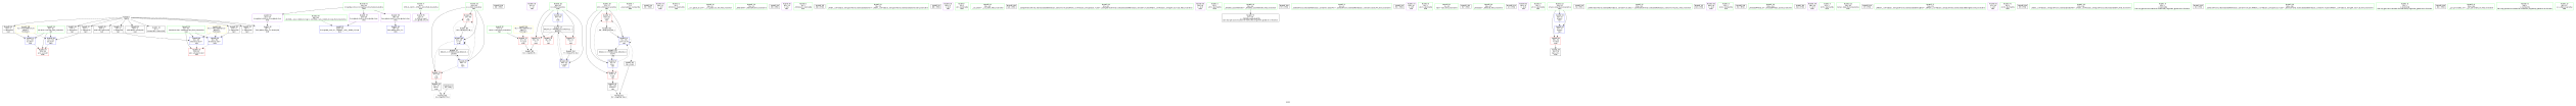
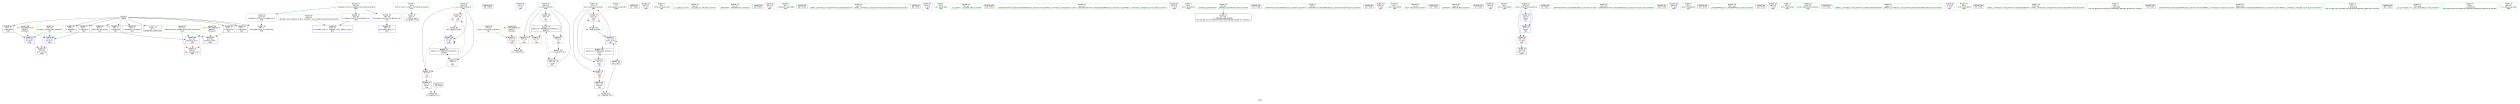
  digraph {
    fontname=Inter
    label=SVFG
    node [color=green fontname=Inter shape=record]
    edge [fontname=Inter style=solid]
    n1 [color=grey label="{NodeID: 0\nNullPtr}"]
    n2 [color=black label="{NodeID: 42\n2\<--3\ndummyVal\<--dummyVal\n}"]
    n3 [color=black label="{NodeID: 43\n125\<--3\n\<--dummyVal\nmain\n}"]
    n4 [color=black label="{NodeID: 44\n126\<--3\n\<--dummyVal\nmain\n}"]
    n5 [color=black label="{NodeID: 45\n128\<--3\n\<--dummyVal\nmain\n}"]
    n6 [color=black label="{NodeID: 46\n131\<--3\n\<--dummyVal\nmain\n}"]
    n7 [color=black label="{NodeID: 47\n132\<--3\n\<--dummyVal\nmain\n}"]
    n8 [color=black label="{NodeID: 48\n134\<--3\n\<--dummyVal\nmain\n}"]
    n9 [color=black label="{NodeID: 49\n182\<--3\nlpad.val\<--dummyVal\nmain\n}"]
    n10 [color=black label="{NodeID: 50\n183\<--3\nlpad.val49\<--dummyVal\nmain\n}"]
    n11 [color=blue label="{NodeID: 82\n221\<--3\nllvm.global_ctors_2\<--dummyVal\nGlob }" style=dotted]
    n12 [color=blue label="{NodeID: 87\n60\<--126\nexn.slot\<--\nmain\n}"]
    n13 [color=blue label="{NodeID: 88\n62\<--128\nehselector.slot\<--\nmain\n}"]
    n14 [color=blue label="{NodeID: 89\n60\<--132\nexn.slot\<--\nmain\n}"]
    n15 [color=blue label="{NodeID: 90\n62\<--134\nehselector.slot\<--\nmain\n}"]
    n16 [color=red label="{NodeID: 71\n180\<--60\nexn\<--exn.slot\nmain\n}"]
    n17 [color=red label="{NodeID: 72\n181\<--62\nsel\<--ehselector.slot\nmain\n}"]
    n18 [label="{NodeID: 14\n4\<--6\n_ZStL8__ioinit\<--_ZStL8__ioinit_field_insensitive\nGlob }"]
    n19 [color=purple label="{NodeID: 55\n35\<--4\n\<--_ZStL8__ioinit\n__cxx_global_var_init\n}"]
    n20 [label="{NodeID: 28\n68\<--69\nj\<--j_field_insensitive\nmain\n}"]
    n21 [color=red label="{NodeID: 76\n111\<--68\n\<--j\nmain\n}"]
    n22 [color=red label="{NodeID: 77\n121\<--68\n\<--j\nmain\n}"]
    n23 [color=blue label="{NodeID: 85\n68\<--73\nj\<--\nmain\n}"]
    n24 [color=blue label="{NodeID: 86\n68\<--122\nj\<--inc\nmain\n}"]
    n25 [color=black label="{NodeID: 52\n112\<--111\nconv\<--\nmain\n}"]
    n26 [color=grey label="{NodeID: 163\n122 = Binary(121, 84, )\n}"]
    n27 [color=black label="{NodeID: 172\nMR_12V_2 = PHI(MR_12V_4, MR_12V_1, )\npts\{69 \}\n}"]
    n28 [color=grey label="{NodeID: 166\n116 = cmp(112, 113, )\n}"]
    n29 [color=black label="{NodeID: 208\n160 = PHI()\n}"]
    n30 [color=purple label="{NodeID: 56\n90\<--10\n\<--.str\nmain\n}"]
    n31 [color=red label="{NodeID: 70\n87\<--56\n\<--count\nmain\n}"]
    n32 [color=grey label="{NodeID: 165\n84 = cmp(86, 87, )\n}"]
    n33 [color=grey label="{NodeID: 167\n157 = cmp(155, 156, )\n}"]
    n34 [color=blue label="{NodeID: 84\n64\<--84\ni\<--\nmain\n}"]
    n35 [color=black label="{NodeID: 171\nMR_10V_3 = PHI(MR_10V_4, MR_10V_2, )\npts\{65 \}\n}"]
    n36 [color=red label="{NodeID: 73\n86\<--64\n\<--i\nmain\n}"]
    n37 [color=red label="{NodeID: 74\n94\<--64\n\<--i\nmain\n}"]
    n38 [color=red label="{NodeID: 75\n170\<--64\n\<--i\nmain\n}"]
    n39 [color=blue label="{NodeID: 93\n64\<--171\ni\<--inc47\nmain\n}"]
    n40 [color=grey label="{NodeID: 164\n171 = Binary(170, 84, )\n}"]
    n41 [label="{NodeID: 1\n7\<--1\n__dso_handle\<--dummyObj\nRNSt }"]
    n42 [label="{NodeID: 15\n24\<--28\nllvm.global_ctors\<--llvm.global_ctors_field_insensitive\nGlob }"]
    n43 [color=purple label="{NodeID: 66\n219\<--24\nllvm.global_ctors_0\<--llvm.global_ctors\nGlob }"]
    n44 [color=purple label="{NodeID: 67\n220\<--24\nllvm.global_ctors_1\<--llvm.global_ctors\nGlob }"]
    n45 [color=purple label="{NodeID: 68\n221\<--24\nllvm.global_ctors_2\<--llvm.global_ctors\nGlob }"]
    n46 [color=blue label="{NodeID: 80\n219\<--25\nllvm.global_ctors_0\<--\nGlob }"]
    n47 [color=blue label="{NodeID: 81\n220\<--26\nllvm.global_ctors_1\<--_GLOBAL__sub_I_nikkib_0_0.cpp\nGlob }"]
    n48 [label="{NodeID: 29\n70\<--71\nj33\<--j33_field_insensitive\nmain\n}"]
    n49 [color=red label="{NodeID: 78\n154\<--70\n\<--j33\nmain\n}"]
    n50 [color=red label="{NodeID: 79\n162\<--70\n\<--j33\nmain\n}"]
    n51 [color=blue label="{NodeID: 91\n70\<--73\nj33\<--\nmain\n}"]
    n52 [color=blue label="{NodeID: 92\n70\<--163\nj33\<--inc42\nmain\n}"]
    n53 [color=black label="{NodeID: 53\n155\<--154\nconv35\<--\nmain\n}"]
    n54 [color=grey label="{NodeID: 162\n163 = Binary(162, 84, )\n}"]
    n55 [color=black label="{NodeID: 173\nMR_14V_2 = PHI(MR_14V_4, MR_14V_1, )\npts\{71 \}\n}"]
    n56 [color=black label="{NodeID: 207\n156 = PHI()\n}"]
    n57 [color=black label="{NodeID: 209\n36 = PHI()\n}"]
    n58 [color=purple label="{NodeID: 57\n98\<--12\n\<--.str.1\nmain\n}"]
    n59 [label="{NodeID: 2\n8\<--1\n_ZSt3cin\<--dummyObj\nGlob }"]
    n60 [label="{NodeID: 16\n29\<--30\n__cxx_global_var_init\<--__cxx_global_var_init_field_insensitive\n}"]
    n61 [label="{NodeID: 30\n75\<--76\n_ZNSirsERi\<--_ZNSirsERi_field_insensitive\n}"]
    n62 [color=black label="{NodeID: 210\n106 = PHI()\n}"]
    n63 [color=purple label="{NodeID: 58\n107\<--14\n\<--.str.2\nmain\n}"]
    n64 [label="{NodeID: 3\n9\<--1\n_ZSt4cout\<--dummyObj\nGlob }"]
    n65 [color=black label="{NodeID: 197\n148 = PHI()\n}"]
    n66 [label="{NodeID: 31\n78\<--79\n_ZNSt7__cxx1112basic_stringIcSt11char_traitsIcESaIcEEC1Ev\<--_ZNSt7__cxx1112basic_stringIcSt11char_traitsIcESaIcEEC1Ev_field_insensitive\n}"]
    n67 [color=black label="{NodeID: 211\n108 = PHI()\n}"]
    n68 [color=purple label="{NodeID: 59\n150\<--14\n\<--.str.2\nmain\n}"]
    n69 [label="{NodeID: 4\n10\<--1\n.str\<--dummyObj\nGlob }"]
    n70 [color=yellow label="{NodeID: 184\n4V_1 = ENCHI(MR_4V_0)\npts\{57 \}\nFun[main]}" style=double]
    n71 [label="{NodeID: 18\n39\<--40\n__cxa_atexit\<--__cxa_atexit_field_insensitive\n}"]
    n72 [color=black label="{NodeID: 198\n149 = PHI()\n}"]
    n73 [label="{NodeID: 32\n81\<--82\n_ZSt7getlineIcSt11char_traitsIcESaIcEERSt13basic_istreamIT_T0_ES7_RNSt7__cxx1112basic_stringIS4_S5_T1_EE\<--_ZSt7getlineIcSt11char_traitsIcESaIcEERSt13basic_istreamIT_T0_ES7_RNSt7__cxx1112basic_stringIS4_S5_T1_EE_field_insensitive\n}"]
    n74 [color=black label="{NodeID: 212\n113 = PHI()\n}"]
    n75 [color=purple label="{NodeID: 60\n118\<--16\n\<--.str.3\nmain\n}"]
    n76 [label="{NodeID: 5\n12\<--1\n.str.1\<--dummyObj\nGlob }"]
    n77 [color=yellow label="{NodeID: 185\n6V_1 = ENCHI(MR_6V_0)\npts\{61 \}\nFun[main]}" style=double]
    n78 [label="{NodeID: 19\n38\<--44\n_ZNSt8ios_base4InitD1Ev\<--_ZNSt8ios_base4InitD1Ev_field_insensitive\n}"]
    n79 [color=black label="{NodeID: 51\n37\<--38\n\<--_ZNSt8ios_base4InitD1Ev\nCan only get source location for instruction, argument, global var or function.}"]
    n80 [color=black label="{NodeID: 199\n151 = PHI()\n}"]
    n81 [label="{NodeID: 33\n92\<--93\n_ZStlsISt11char_traitsIcEERSt13basic_ostreamIcT_ES5_PKc\<--_ZStlsISt11char_traitsIcEERSt13basic_ostreamIcT_ES5_PKc_field_insensitive\n}"]
    n82 [color=black label="{NodeID: 213\n119 = PHI()\n}"]
    n83 [color=purple label="{NodeID: 61\n159\<--16\n\<--.str.3\nmain\n}"]
    n84 [label="{NodeID: 6\n14\<--1\n.str.2\<--dummyObj\nGlob }"]
    n85 [color=yellow label="{NodeID: 186\n8V_1 = ENCHI(MR_8V_0)\npts\{63 \}\nFun[main]}" style=double]
    n86 [label="{NodeID: 20\n51\<--52\nmain\<--main_field_insensitive\n}"]
    n87 [color=black label="{NodeID: 200\n167 = PHI()\n}"]
    n88 [label="{NodeID: 34\n96\<--97\n_ZNSolsEi\<--_ZNSolsEi_field_insensitive\n}"]
    n89 [color=black label="{NodeID: 214\n141 = PHI()\n}"]
    n90 [color=purple label="{NodeID: 62\n140\<--18\n\<--.str.4\nmain\n}"]
    n91 [label="{NodeID: 7\n16\<--1\n.str.3\<--dummyObj\nGlob }"]
    n92 [label="{NodeID: 21\n54\<--55\nretval\<--retval_field_insensitive\nmain\n}"]
    n93 [color=red label="{NodeID: 69\n176\<--54\n\<--retval\nmain\n}"]
    n94 [color=blue label="{NodeID: 83\n54\<--73\nretval\<--\nmain\n}"]
    n95 [color=blue label="{NodeID: 94\n54\<--73\nretval\<--\nmain\n}"]
    n96 [color=black label="{NodeID: 54\n53\<--176\nmain_ret\<--\nmain\n}"]
    n97 [color=black label="{NodeID: 201\n74 = PHI()\n}"]
    n98 [label="{NodeID: 35\n101\<--102\n_ZSt4endlIcSt11char_traitsIcEERSt13basic_ostreamIT_T0_ES6_\<--_ZSt4endlIcSt11char_traitsIcEERSt13basic_ostreamIT_T0_ES6__field_insensitive\n}"]
    n99 [color=black label="{NodeID: 215\n143 = PHI()\n}"]
    n100 [color=purple label="{NodeID: 63\n166\<--18\n\<--.str.4\nmain\n}"]
    n101 [label="{NodeID: 8\n18\<--1\n.str.4\<--dummyObj\nGlob }"]
    n102 [label="{NodeID: 22\n56\<--57\ncount\<--count_field_insensitive\nmain\n}"]
    n103 [color=black label="{NodeID: 202\n80 = PHI()\n}"]
    n104 [label="{NodeID: 36\n103\<--104\n_ZNSolsEPFRSoS_E\<--_ZNSolsEPFRSoS_E_field_insensitive\n}"]
    n105 [color=black label="{NodeID: 216\n144 = PHI()\n}"]
    n106 [color=purple label="{NodeID: 64\n142\<--20\n\<--.str.5\nmain\n}"]
    n107 [label="{NodeID: 9\n20\<--1\n.str.5\<--dummyObj\nGlob }"]
    n108 [label="{NodeID: 23\n58\<--59\ntemp\<--temp_field_insensitive\nmain\n}"]
    n109 [color=black label="{NodeID: 203\n91 = PHI()\n}"]
    n110 [label="{NodeID: 37\n114\<--115\n_ZNKSt7__cxx1112basic_stringIcSt11char_traitsIcESaIcEE6lengthEv\<--_ZNKSt7__cxx1112basic_stringIcSt11char_traitsIcESaIcEE6lengthEv_field_insensitive\n}"]
    n111 [color=purple label="{NodeID: 65\n147\<--22\n\<--.str.6\nmain\n}"]
    n112 [label="{NodeID: 10\n22\<--1\n.str.6\<--dummyObj\nGlob }"]
    n113 [label="{NodeID: 24\n60\<--61\nexn.slot\<--exn.slot_field_insensitive\ndso\n}"]
    n114 [color=black label="{NodeID: 204\n95 = PHI()\n}"]
    n115 [label="{NodeID: 38\n137\<--138\n_ZNSt7__cxx1112basic_stringIcSt11char_traitsIcESaIcEED1Ev\<--_ZNSt7__cxx1112basic_stringIcSt11char_traitsIcESaIcEED1Ev_field_insensitive\n}"]
    n116 [label="{NodeID: 11\n25\<--1\n\<--dummyObj\nCan only get source location for instruction, argument, global var or function.}"]
    n117 [label="{NodeID: 25\n62\<--63\nehselector.slot\<--ehselector.slot_field_insensitive\nmain\n}"]
    n118 [color=black label="{NodeID: 205\n99 = PHI()\n}"]
    n119 [label="{NodeID: 39\n145\<--146\n_ZStlsIcSt11char_traitsIcESaIcEERSt13basic_ostreamIT_T0_ES7_RKNSt7__cxx1112basic_stringIS4_S5_T1_EE\<--_ZStlsIcSt11char_traitsIcESaIcEERSt13basic_ostreamIT_T0_ES7_RKNSt7__cxx1112basic_stringIS4_S5_T1_EE_field_insensitive\n}"]
    n120 [label="{NodeID: 12\n73\<--1\n\<--dummyObj\nCan only get source location for instruction, argument, global var or function.}"]
    n121 [label="{NodeID: 26\n64\<--65\ni\<--i_field_insensitive\nmain\n}"]
    n122 [color=black label="{NodeID: 206\n100 = PHI()\n}"]
    n123 [label="{NodeID: 40\n193\<--194\n__gxx_personality_v0\<--__gxx_personality_v0_field_insensitive\n}"]
    n124 [label="{NodeID: 13\n84\<--1\n\<--dummyObj\nCan only get source location for instruction, argument, global var or function.}"]
    n125 [label="{NodeID: 27\n66\<--67\ns\<--s_field_insensitive\nmain\n}"]
    n126 [label="{NodeID: 41\n26\<--215\n_GLOBAL__sub_I_nikkib_0_0.cpp\<--_GLOBAL__sub_I_nikkib_0_0.cpp_field_insensitive\n}"]
    n1 -> n2
    n1 -> n3
    n1 -> n4
    n1 -> n5
    n1 -> n6
    n1 -> n7
    n1 -> n8
    n1 -> n9 [style=dashed]
    n1 -> n10
    n1 -> n11
    n4 -> n12
    n5 -> n13
    n7 -> n14
    n8 -> n15
    n12 -> n16 [style=dashed]
    n13 -> n17 [style=dashed]
    n14 -> n16 [style=dashed]
    n15 -> n17 [style=dashed]
    n18 -> n19
    n20 -> n21
    n20 -> n22
    n20 -> n23
    n20 -> n24
    n21 -> n25
    n22 -> n26
    n23 -> n21 [style=dashed]
    n23 -> n22 [style=dashed]
    n23 -> n24 [style=dashed]
    n23 -> n27 [style=dashed]
    n24 -> n21 [style=dashed]
    n24 -> n22 [style=dashed]
    n24 -> n24 [style=dashed]
    n24 -> n27 [style=dashed]
    n25 -> n28
    n26 -> n24
    n27 -> n23 [style=dashed]
    n31 -> n32
    n34 -> n35 [style=dashed]
    n35 -> n36 [style=dashed]
    n35 -> n37 [style=dashed]
    n35 -> n38 [style=dashed]
    n35 -> n39 [style=dashed]
    n36 -> n32
    n38 -> n40
    n39 -> n35 [style=dashed]
    n40 -> n39
    n42 -> n43
    n42 -> n44
    n42 -> n45
    n43 -> n46
    n44 -> n47
    n45 -> n11
    n48 -> n49
    n48 -> n50
    n48 -> n51
-   n48 -> n52
+   n52 -> n48
    n49 -> n53
    n50 -> n54
    n51 -> n49 [style=dashed]
    n51 -> n50 [style=dashed]
    n51 -> n52 [style=dashed]
    n51 -> n55 [style=dashed]
    n52 -> n50 [style=dashed]
    n52 -> n52 [style=dashed]
    n52 -> n55 [style=dashed]
    n52 -> n56 [style=dashed]
    n53 -> n33
    n54 -> n52
    n55 -> n51 [style=dashed]
    n56 -> n33
    n70 -> n31 [style=dashed]
    n74 -> n28
    n77 -> n12 [style=dashed]
    n77 -> n14 [style=dashed]
    n78 -> n79
    n85 -> n13 [style=dashed]
    n85 -> n15 [style=dashed]
    n92 -> n93
    n92 -> n94
    n92 -> n95
    n93 -> n96
    n94 -> n95 [style=dashed]
    n95 -> n93 [style=dashed]
    n102 -> n31
    n113 -> n12
    n113 -> n14
    n113 -> n16
    n117 -> n13
    n117 -> n15
    n117 -> n17
    n121 -> n34
    n121 -> n36
    n121 -> n37
    n121 -> n38
    n121 -> n39
    n126 -> n47
  }
